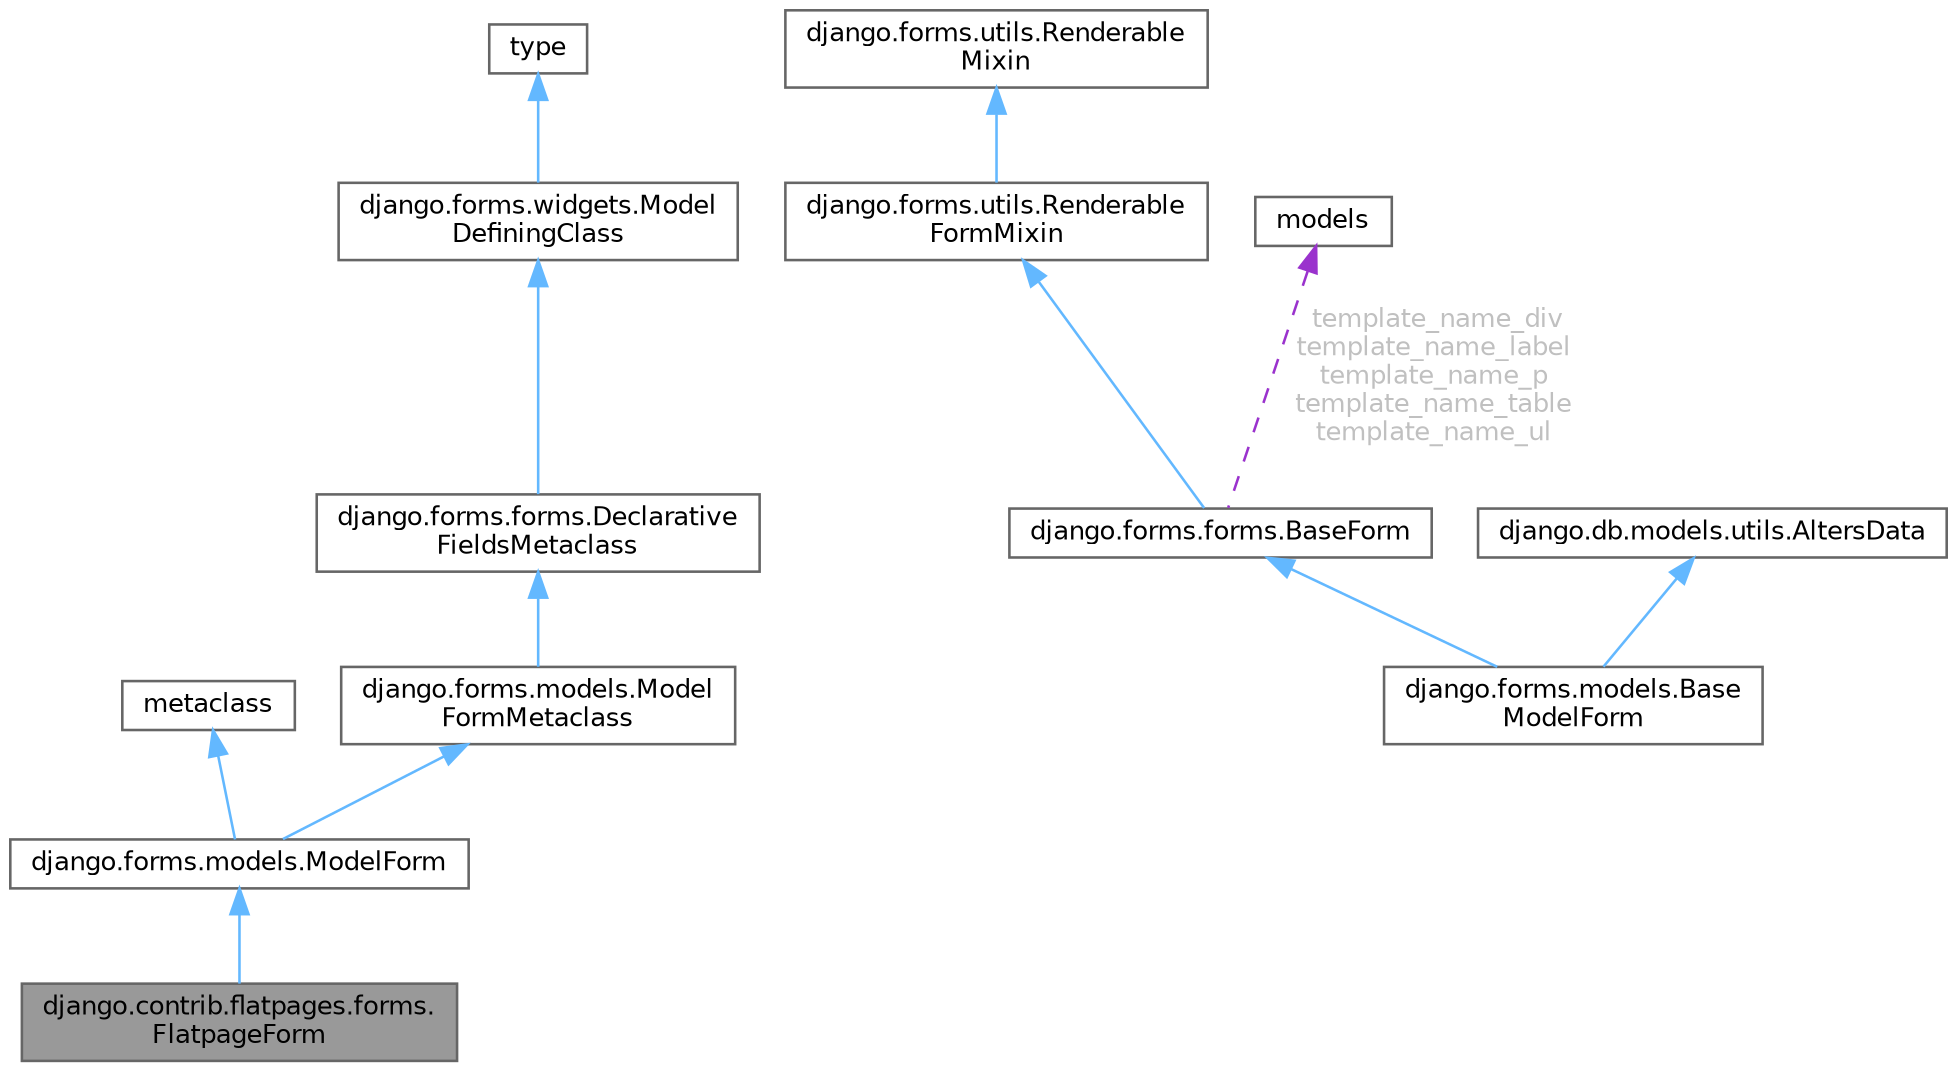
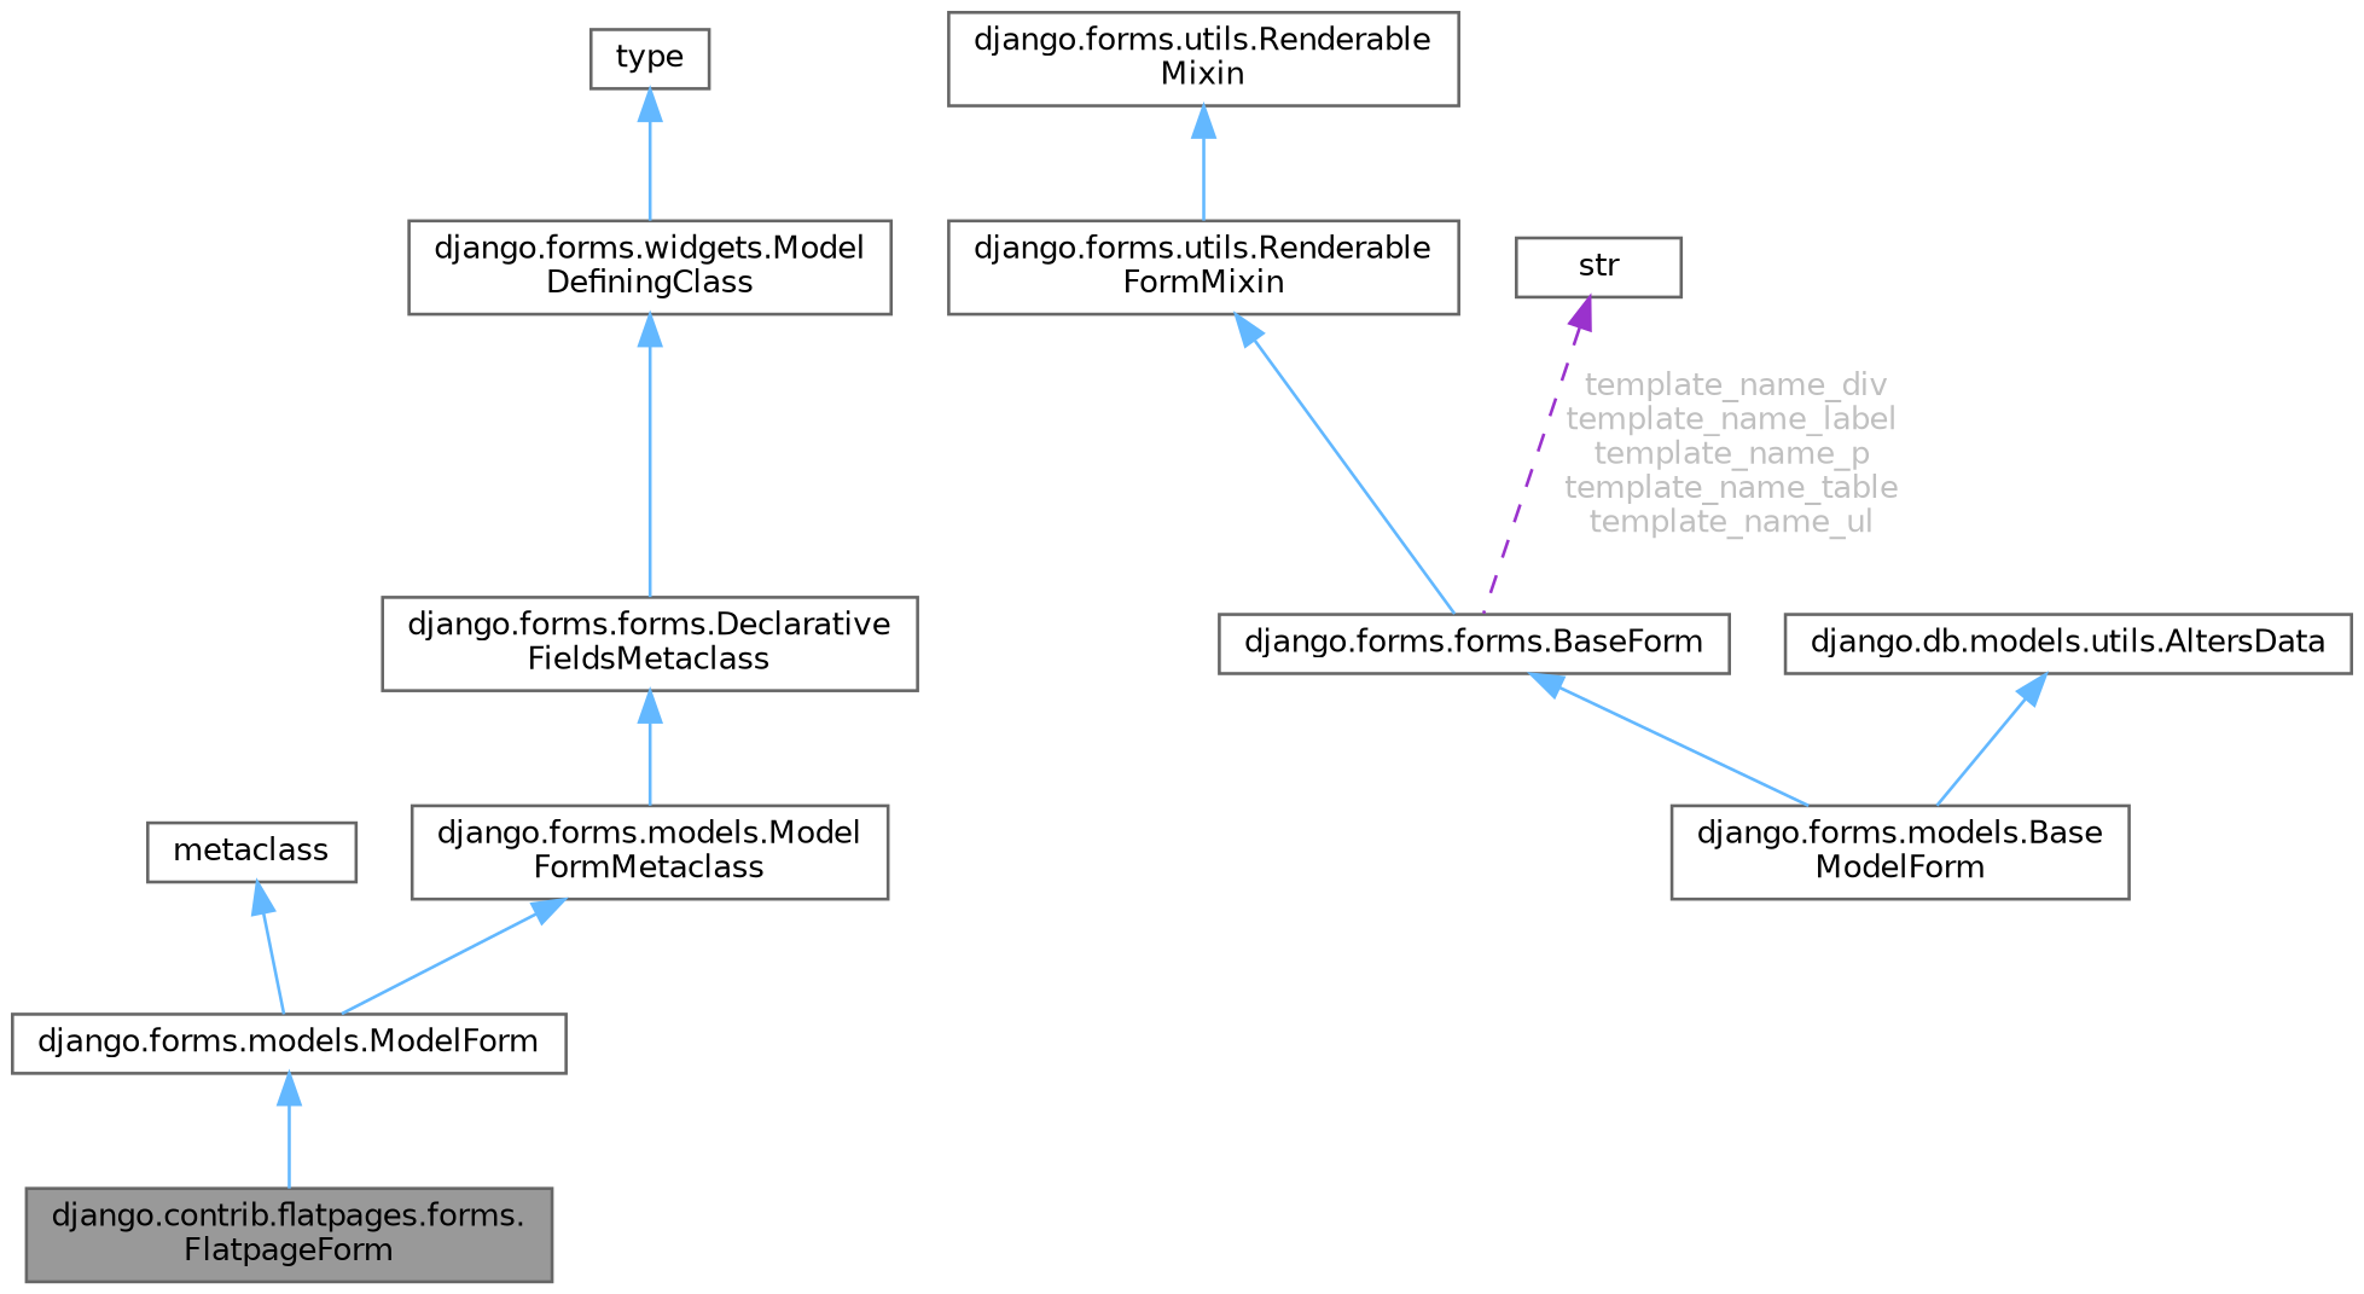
  digraph {
    rankdir=TB
    node [color=gray40 fillcolor=white fontname=Helvetica fontsize=10 shape=box style=filled]
    edge [color=steelblue1 dir=back fontname=Helvetica fontsize=10 labelfontname=Helvetica labelfontsize=10 style=solid]
    n1 [fillcolor=grey60 fontcolor=black height=0.2 label="django.contrib.flatpages.forms.\lFlatpageForm" width=0.4]
    n2 [height=0.2 label="django.forms.models.ModelForm" width=0.4]
    n3 [height=0.2 label="django.forms.models.Base\lModelForm" width=0.4]
    n4 [height=0.2 label="django.forms.forms.BaseForm" width=0.4]
    n5 [height=0.2 label="django.forms.utils.Renderable\lFormMixin" width=0.4]
    n6 [height=0.2 label="django.forms.utils.Renderable\lMixin" width=0.4]
-   n7 [height=0.2 label=models width=0.4]
+   n7 [height=0.2 label=str width=0.4]
    n8 [height=0.2 label="django.db.models.utils.AltersData" width=0.4]
    n9 [height=0.2 label=metaclass width=0.4]
    n10 [height=0.2 label="django.forms.models.Model\lFormMetaclass" width=0.4]
    n11 [height=0.2 label="django.forms.forms.Declarative\lFieldsMetaclass" width=0.4]
    n12 [height=0.2 label="django.forms.widgets.Model\lDefiningClass" width=0.4]
    n13 [height=0.2 label=type width=0.4]
    n2 -> n1
    n4 -> n3
    n5 -> n4
    n6 -> n5
    n7 -> n4 [color=darkorchid3 fontcolor=grey label=" template_name_div\ntemplate_name_label\ntemplate_name_p\ntemplate_name_table\ntemplate_name_ul" style=dashed]
    n8 -> n3
    n9 -> n2
    n10 -> n2
    n11 -> n10
    n12 -> n11
    n13 -> n12
  }
